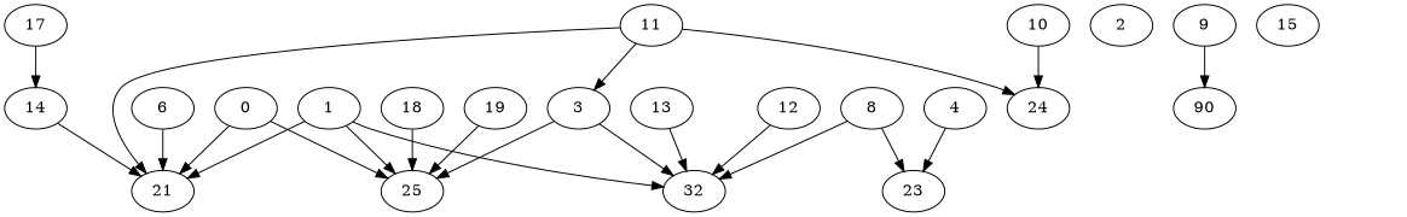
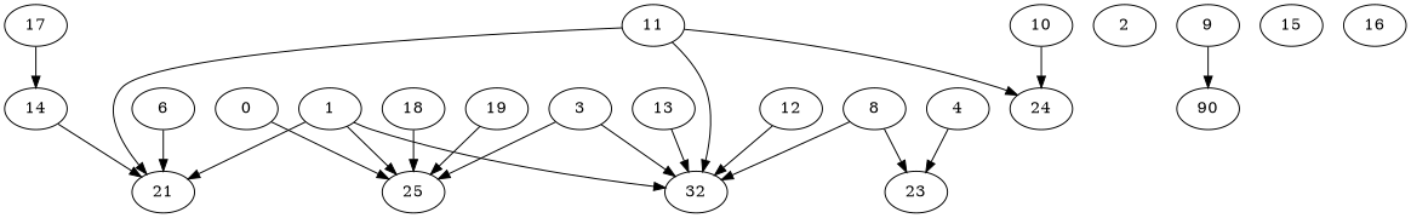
  digraph {
    node [alpha=0.09]
    1 [alpha=0.08 expect_size=30641152]
    21 [expect_size=42117120]
    n3 [alpha=0.18 expect_size=19506176 label=32]
    25 [alpha=0.06 expect_size=41554944]
    2 [alpha=0.00 expect_size=19802112]
    3 [alpha=0.03 expect_size=42955776]
    24 [alpha=0.17 expect_size=14189568]
    4 [alpha=0.02 expect_size=26634240]
    23 [alpha=0.03 expect_size=40206336]
    6 [alpha=0.14 expect_size=39483392]
    n11 [alpha=0.01 expect_size=51841024 label=0]
    8 [alpha=0.19 expect_size=39849984]
    9 [alpha=0.12 expect_size=32037888]
    n14 [alpha=0.06 expect_size=31109120 label=90]
    10 [alpha=0.05 expect_size=49534976]
    11 [alpha=0.10 expect_size=10077184]
    12 [expect_size=28030976]
    13 [expect_size=28587008]
    14 [alpha=0.12 expect_size=34900992]
    15 [alpha=0.03 expect_size=40301568]
+   16 [alpha=0.11 expect_size=17396736]
    17 [alpha=0.01 expect_size=50768896]
    18 [alpha=0.16 expect_size=5319680]
    19 [alpha=0.14 expect_size=50155520]
    1 -> 21
    1 -> n3
    1 -> 25
    3 -> n3
    3 -> 25
    4 -> 23
    6 -> 21
-   n11 -> 21
    n11 -> 25
    8 -> n3
    8 -> 23
    9 -> n14
    10 -> 24
    11 -> 21
-   11 -> 3
+   11 -> n3
    11 -> 24
    12 -> n3
    13 -> n3
    14 -> 21
    17 -> 14
    18 -> 25
    19 -> 25
  }
